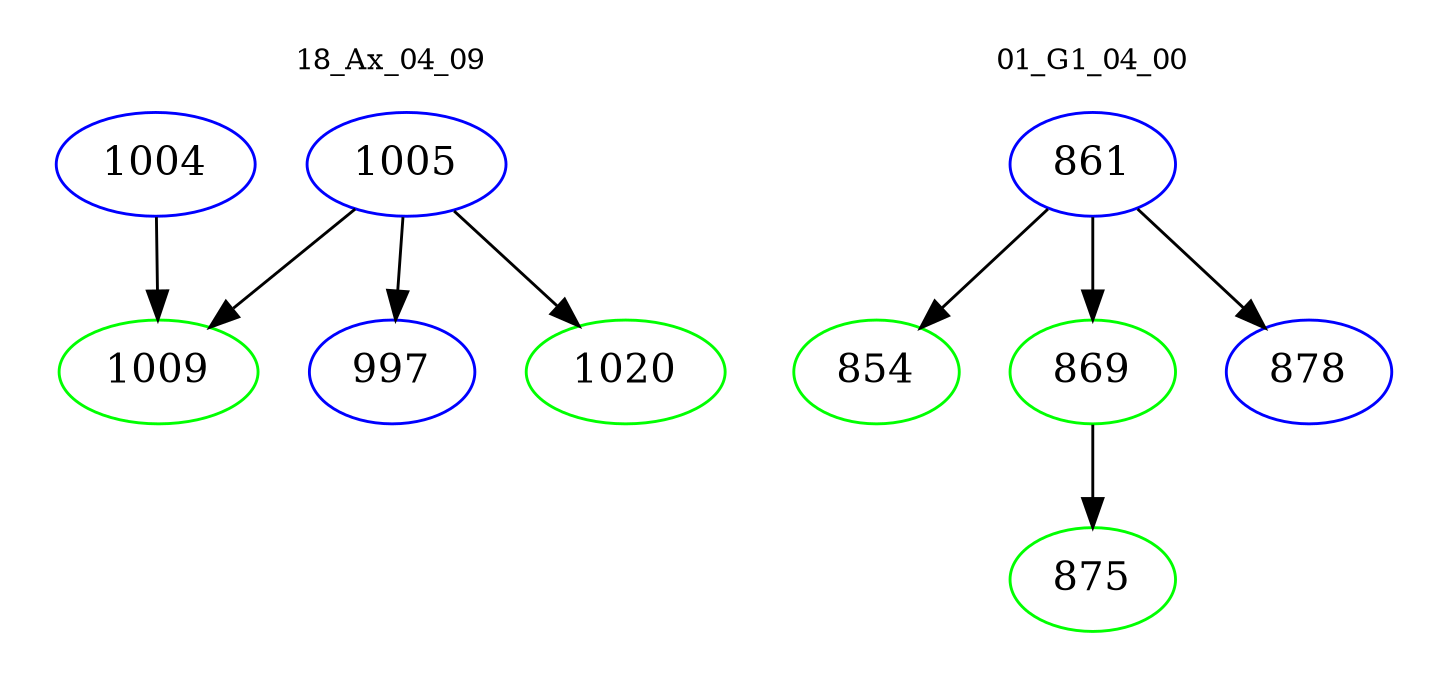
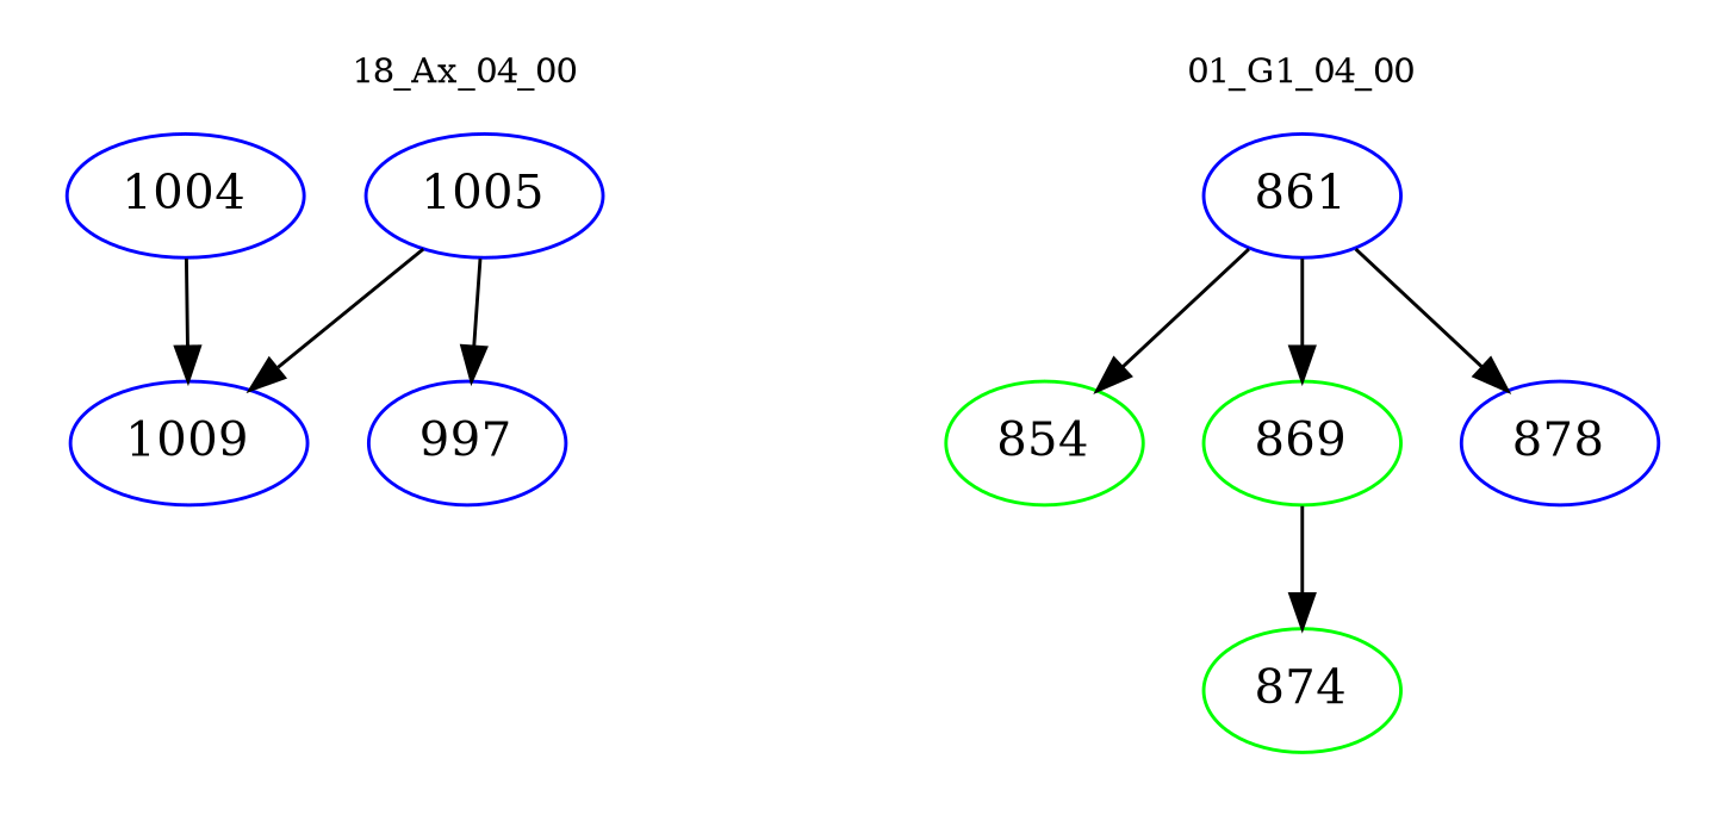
  digraph {
    node [color=blue]
    edge [color=black]
    n1 [label=1005]
    n2 [label=997]
-   n3 [color=green label=1009]
-   n4 [color=green label=1020]
+   n3 [label=1009]
    n5 [label=1004]
    n6 [label=861]
    n7 [color=green label=854]
    n8 [color=green label=869]
    n9 [label=878]
-   n10 [color=green label=875]
+   n10 [color=green label=874]
    subgraph cluster_1 {
      color=white
      fontsize=10
-     label="18_Ax_04_09"
+     label="18_Ax_04_00"
      n1
      n2
      n3
-     n4
      n5
    }
    subgraph cluster_2 {
      color=white
      fontsize=10
      label="01_G1_04_00"
      n6
      n7
      n8
      n9
      n10
    }
    n1 -> n2
    n1 -> n3
-   n1 -> n4
    n5 -> n3
    n6 -> n7
    n6 -> n8
    n6 -> n9
    n8 -> n10
  }
